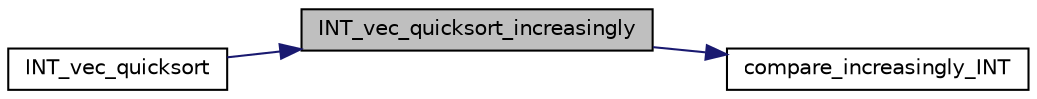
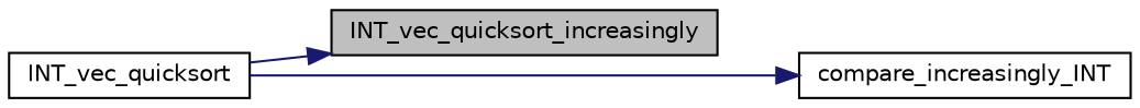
  digraph {
    rankdir=LR
    node [color=black fillcolor=white fontname=Helvetica fontsize=10 shape=record style=filled]
    edge [color=midnightblue fontname=Helvetica fontsize=10 labelfontname=Helvetica labelfontsize=10 style=solid]
    n1 [fillcolor=grey75 fontcolor=black height=0.2 label=INT_vec_quicksort_increasingly width=0.4]
    n2 [height=0.2 label=compare_increasingly_INT width=0.4]
    n3 [height=0.2 label=INT_vec_quicksort width=0.4]
-   n1 -> n2
+   n3 -> n2
    n3 -> n1
  }
